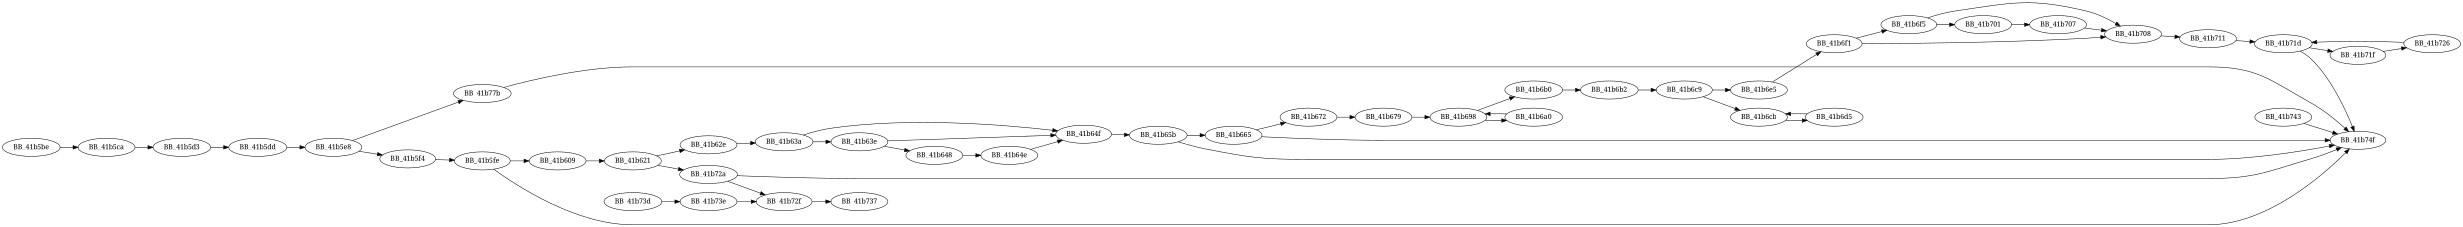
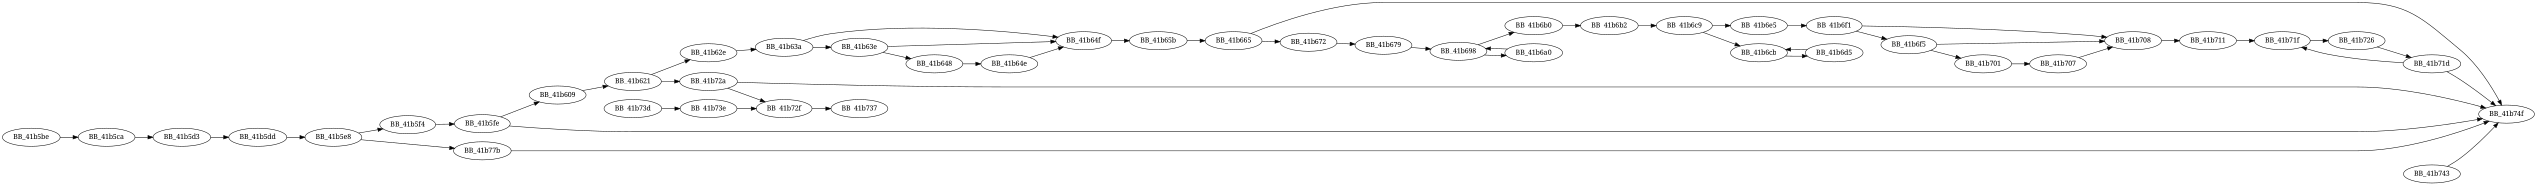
  digraph {
    fontname="Noto Serif"
    rankdir=LR
    node [fontname="Noto Serif"]
    edge [fontname="Noto Serif"]
    BB_41b5be
    BB_41b5ca
    BB_41b5d3
    BB_41b5dd
    BB_41b5e8
    BB_41b5f4
    n7 [label=BB_41b77b]
    BB_41b5fe
    BB_41b74f
    BB_41b609
    BB_41b621
    BB_41b62e
    BB_41b72a
    BB_41b63a
    BB_41b72f
    BB_41b63e
    BB_41b64f
    BB_41b737
    BB_41b648
    BB_41b65b
    BB_41b64e
    BB_41b665
    BB_41b672
    BB_41b679
    BB_41b698
    BB_41b6a0
    BB_41b6b0
    BB_41b6b2
    BB_41b6c9
    BB_41b6cb
    BB_41b6e5
    BB_41b6d5
    BB_41b6f1
    BB_41b6f5
    BB_41b708
    BB_41b701
    BB_41b711
    BB_41b707
    BB_41b71d
    BB_41b71f
    BB_41b726
    BB_41b73e
    BB_41b73d
    BB_41b743
    BB_41b5be -> BB_41b5ca
    BB_41b5ca -> BB_41b5d3
    BB_41b5d3 -> BB_41b5dd
    BB_41b5dd -> BB_41b5e8
    BB_41b5e8 -> BB_41b5f4
    BB_41b5e8 -> n7
    BB_41b5f4 -> BB_41b5fe
    n7 -> BB_41b74f
    BB_41b5fe -> BB_41b74f
    BB_41b5fe -> BB_41b609
    BB_41b609 -> BB_41b621
    BB_41b621 -> BB_41b62e
    BB_41b621 -> BB_41b72a
    BB_41b62e -> BB_41b63a
    BB_41b72a -> BB_41b74f
    BB_41b72a -> BB_41b72f
    BB_41b63a -> BB_41b63e
    BB_41b63a -> BB_41b64f
    BB_41b72f -> BB_41b737
    BB_41b63e -> BB_41b64f
    BB_41b63e -> BB_41b648
    BB_41b64f -> BB_41b65b
    BB_41b648 -> BB_41b64e
-   BB_41b65b -> BB_41b74f
    BB_41b65b -> BB_41b665
    BB_41b64e -> BB_41b64f
    BB_41b665 -> BB_41b74f
    BB_41b665 -> BB_41b672
    BB_41b672 -> BB_41b679
    BB_41b679 -> BB_41b698
    BB_41b698 -> BB_41b6a0
    BB_41b698 -> BB_41b6b0
    BB_41b6a0 -> BB_41b698
    BB_41b6b0 -> BB_41b6b2
    BB_41b6b2 -> BB_41b6c9
    BB_41b6c9 -> BB_41b6cb
    BB_41b6c9 -> BB_41b6e5
    BB_41b6cb -> BB_41b6d5
    BB_41b6e5 -> BB_41b6f1
    BB_41b6d5 -> BB_41b6cb
    BB_41b6f1 -> BB_41b6f5
    BB_41b6f1 -> BB_41b708
    BB_41b6f5 -> BB_41b708
    BB_41b6f5 -> BB_41b701
    BB_41b708 -> BB_41b711
    BB_41b701 -> BB_41b707
-   BB_41b711 -> BB_41b71d
+   BB_41b711 -> BB_41b71f
    BB_41b707 -> BB_41b708
    BB_41b71d -> BB_41b74f
    BB_41b71d -> BB_41b71f
    BB_41b71f -> BB_41b726
    BB_41b726 -> BB_41b71d
    BB_41b73e -> BB_41b72f
    BB_41b73d -> BB_41b73e
    BB_41b743 -> BB_41b74f
  }
